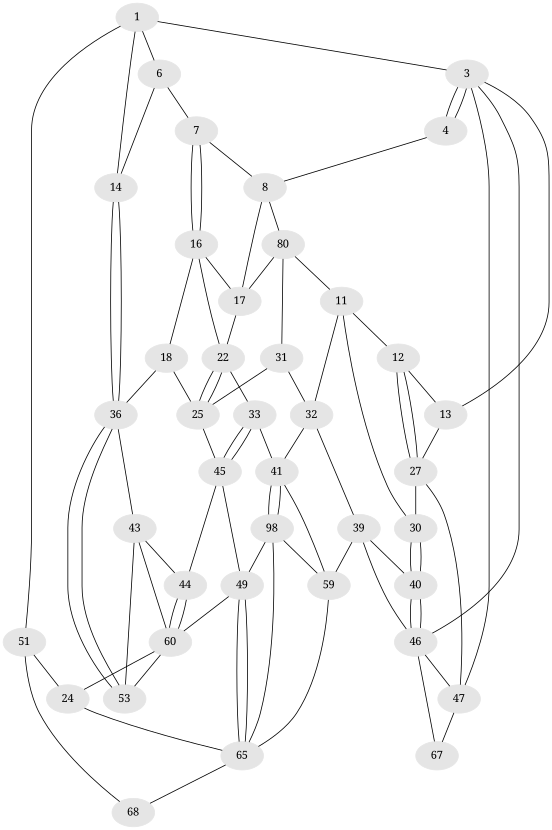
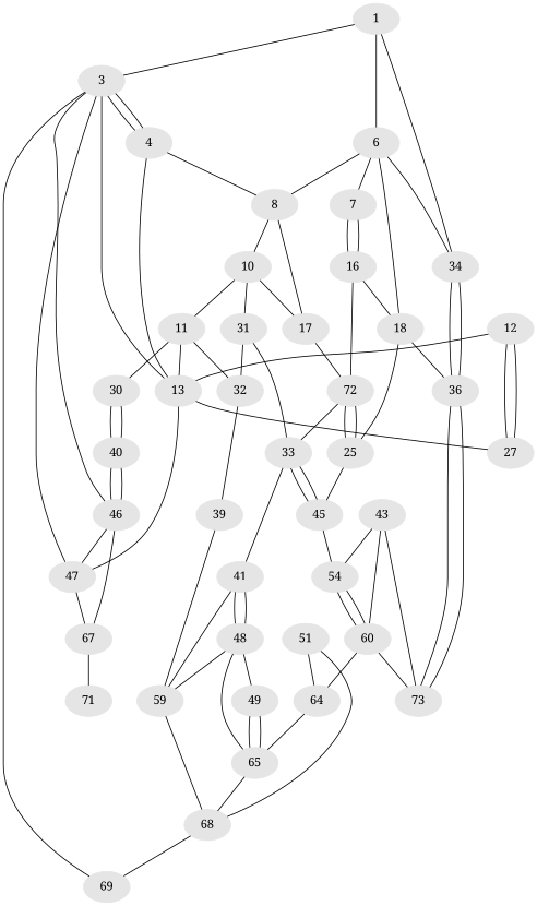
  graph {
    fontname="Noto Serif"
    node [color=gray90 fontname="Noto Serif" style=filled]
    edge [fontname="Noto Serif"]
    1 [super="+2"]
    3 [super="+55"]
    6 [super="+15"]
-   14
+   14 [label=34]
    51 [super="+52"]
    4 [super="+5"]
    13 [super="+26"]
    47 [super="+54"]
+   69 [super="+70"]
    46 [super="+58"]
    7
    18 [super="+24"]
    36 [super="+37"]
-   64 [label=24]
+   64
    68 [super="+73"]
    8 [super="+9"]
    27 [super="+28"]
    67
-   10 [super="+21" label=80]
+   71 [super="+72"]
+   10 [super="+21"]
    17 [super="+20"]
    16 [super="+19"]
    25
-   22 [super="+23"]
+   22 [super="+23" label=72]
    11 [super="+29"]
    31
    12
    30
    32 [super="+38"]
    33 [super="+34"]
    40
    39 [super="+57"]
    41 [super="+42"]
    43 [super="+56"]
-   53
+   53 [label=73]
    n36 [label=45 super="+45"]
-   44
+   44 [label=54]
    49 [super="+50"]
    59 [super="+63"]
-   48 [super="+62" label=98]
+   48 [super="+62"]
    60 [super="+61"]
    65 [super="+66"]
    1 -- 3
    1 -- 6
    1 -- 14
-   1 -- 51
    3 -- 4
    3 -- 4
    3 -- 13
    3 -- 47
+   3 -- 69
    3 -- 46
    6 -- 14
    6 -- 7
+   6 -- 18
    14 -- 36
    14 -- 36
    51 -- 64
    51 -- 68
+   4 -- 13
    4 -- 8
    13 -- 27
    47 -- 67
    46 -- 47
    46 -- 67
-   7 -- 8
+   6 -- 8
    7 -- 16
    7 -- 16
    18 -- 36
    18 -- 25
-   36 -- 43
    36 -- 53
    36 -- 53
    64 -- 65
+   68 -- 69
    8 -- 10
    8 -- 17
-   27 -- 47
-   27 -- 30
+   13 -- 47
+   67 -- 71
    10 -- 17
    10 -- 11
    10 -- 31
    17 -- 22
    16 -- 18
-   16 -- 17
    16 -- 22
    25 -- n36
    22 -- 25
    22 -- 25
    22 -- 33
-   11 -- 12
+   11 -- 13
    11 -- 30
    11 -- 32
    31 -- 32
-   31 -- 25
+   31 -- 33
    12 -- 13
    12 -- 27
    12 -- 27
    30 -- 40
    30 -- 40
    32 -- 39
-   32 -- 41
    33 -- 41
    33 -- n36
    33 -- n36
    40 -- 46
    40 -- 46
-   39 -- 46
-   39 -- 40
    39 -- 59
    41 -- 59
    41 -- 48
    41 -- 48
    43 -- 53
    43 -- 44
    43 -- 60
    n36 -- 44
-   n36 -- 49
    44 -- 60
    44 -- 60
-   49 -- 60
    49 -- 65
    49 -- 65
-   59 -- 65
+   59 -- 68
    48 -- 49
    48 -- 59
    48 -- 65
    60 -- 64
    60 -- 53
    65 -- 68
  }
